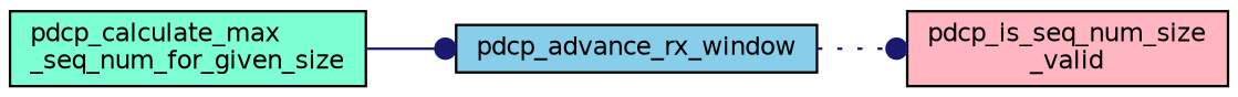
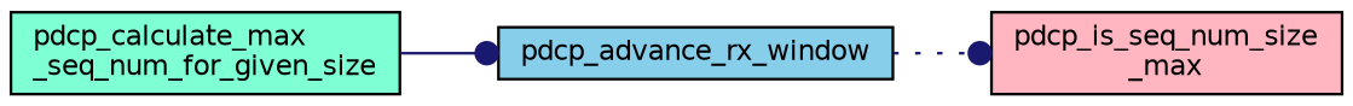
  digraph {
    rankdir=LR
    node [color=black fontname=Helvetica fontsize=10 shape=record style=filled]
    edge [arrowhead=dot color=midnightblue fontname=Helvetica fontsize=10 labelfontname=Helvetica labelfontsize=10]
    n1 [fillcolor=skyblue fontcolor=black height=0.2 label=pdcp_advance_rx_window width=0.4]
-   n2 [fillcolor=lightpink height=0.2 label="pdcp_is_seq_num_size\l_valid" width=0.4]
+   n2 [fillcolor=lightpink height=0.2 label="pdcp_is_seq_num_size\l_max" width=0.4]
    n3 [fillcolor=aquamarine height=0.2 label="pdcp_calculate_max\l_seq_num_for_given_size" width=0.4]
    n1 -> n2 [style=dotted]
    n3 -> n1 [style=solid]
  }
